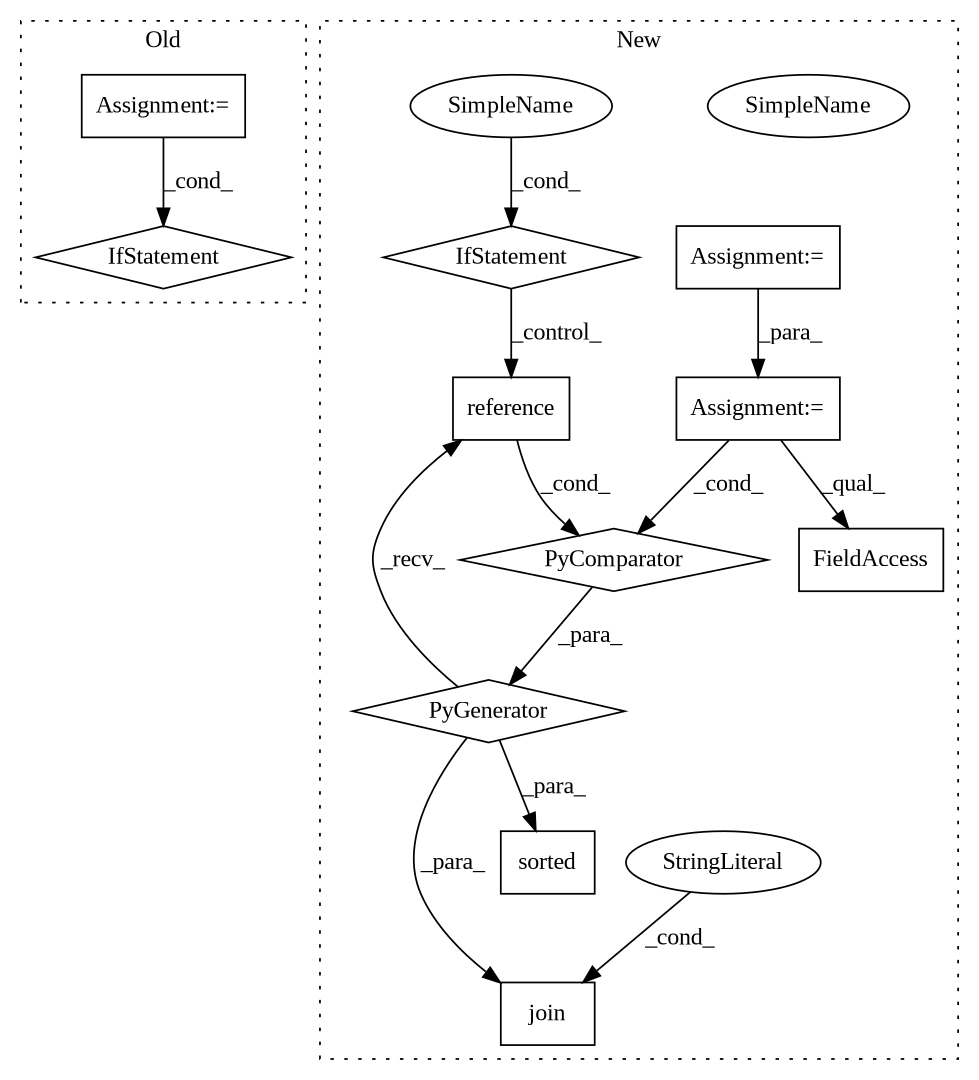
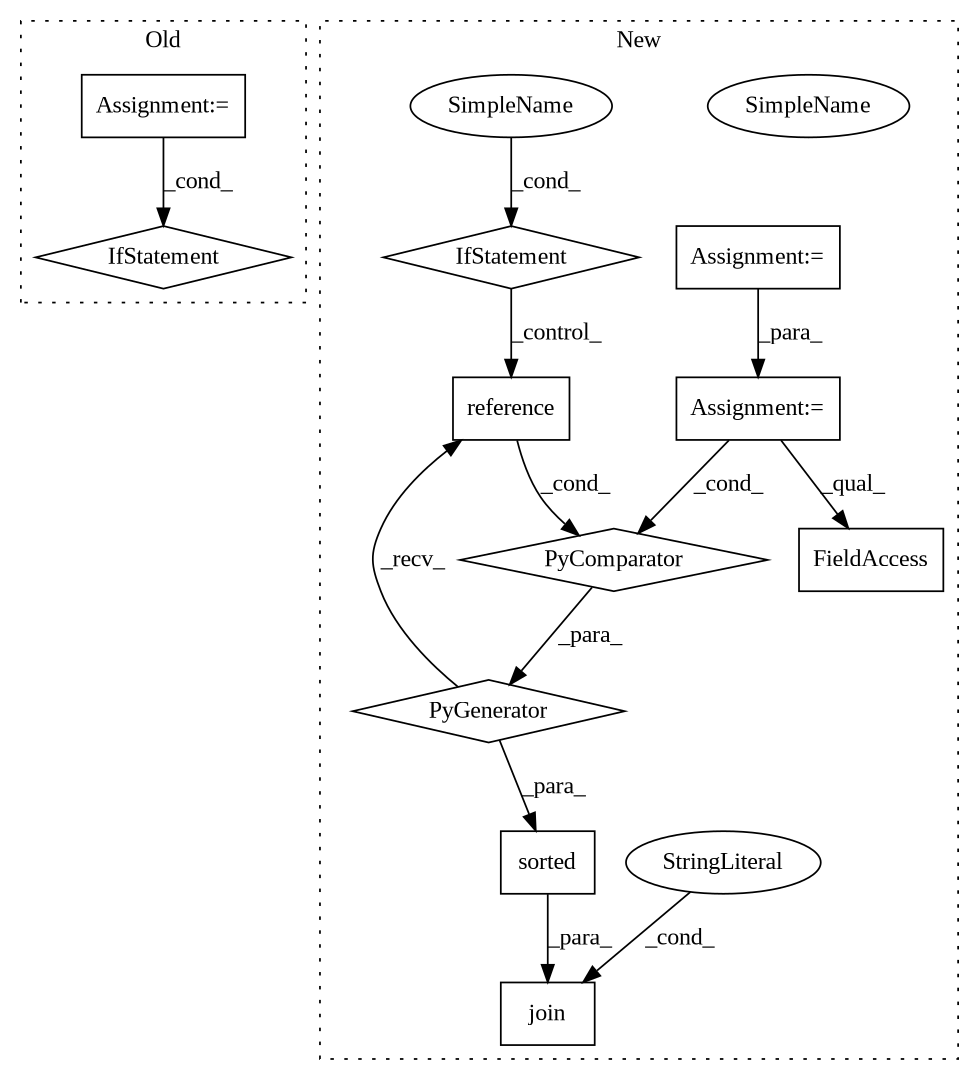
  digraph {
    fontname="Liberation Serif"
    node [a=7 fontname="Liberation Serif" l=55 s=4023 shape=box]
    edge [fontname="Liberation Serif"]
    n1 [a=25 l=3 label=IfStatement s=2895 shape=diamond]
    n2 [l=1 label="Assignment:=" s=2703]
    n3 [a=32 l=11 label=reference s=3954]
    n4 [a=25 label=IfStatement shape=diamond]
    n5 [a=22 l=35 label=FieldAccess s=3918]
    n6 [a=42 l=5 label=SimpleName s=4073 shape=ellipse]
    n7 [a=32 l="5,1" label=join s="3897,4081"]
    n8 [a=107 l=166 label=PyGenerator s=3918 shape=diamond]
    n9 [a=45 l=4 label=StringLiteral s=3892 shape=ellipse]
    n10 [a=113 label=PyComparator shape=diamond]
    n11 [a=32 l="16,-3" label=sorted s="3902,4084"]
    n12 [l=1 label="Assignment:=" s=2707]
    n13 [label="Assignment:="]
    n14 [a=42 l=5 label=SimpleName s=4073 shape=ellipse]
    subgraph cluster_1 {
      label=Old
      style=dotted
      n1
      n2
    }
    subgraph cluster_2 {
      label=New
      style=dotted
      n3
      n4
      n5
      n6
      n7
      n8
      n9
      n10
      n11
      n12
      n13
      n14
    }
    n2 -> n1 [label=_cond_]
    n3 -> n10 [label=_cond_]
    n4 -> n3 [label=_control_]
    n8 -> n3 [label=_recv_]
    n8 -> n11 [label=_para_]
    n9 -> n7 [label=_cond_]
    n10 -> n8 [label=_para_]
-   n8 -> n7 [label=_para_]
+   n11 -> n7 [label=_para_]
    n12 -> n13 [label=_para_]
    n13 -> n5 [label=_qual_]
    n13 -> n10 [label=_cond_]
    n14 -> n4 [label=_cond_]
  }
